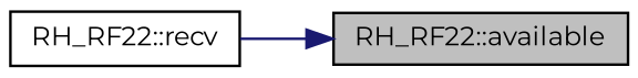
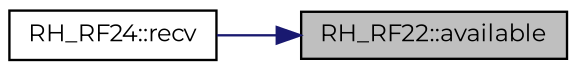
  digraph {
    rankdir=RL
    fontname=Montserrat
    node [color=black fontname=Montserrat fontsize=10 shape=record style=filled]
    n1 [fillcolor=grey75 fontcolor=black height=0.2 label="RH_RF22::available" width=0.4]
-   n2 [fillcolor=white height=0.2 label="RH_RF22::recv" width=0.4]
+   n2 [fillcolor=white height=0.2 label="RH_RF24::recv" width=0.4]
    n1 -> n2 [color=midnightblue dir=back fontname=Montserrat fontsize=10 labelfontname=Helvetica labelfontsize=10 style=solid]
  }
